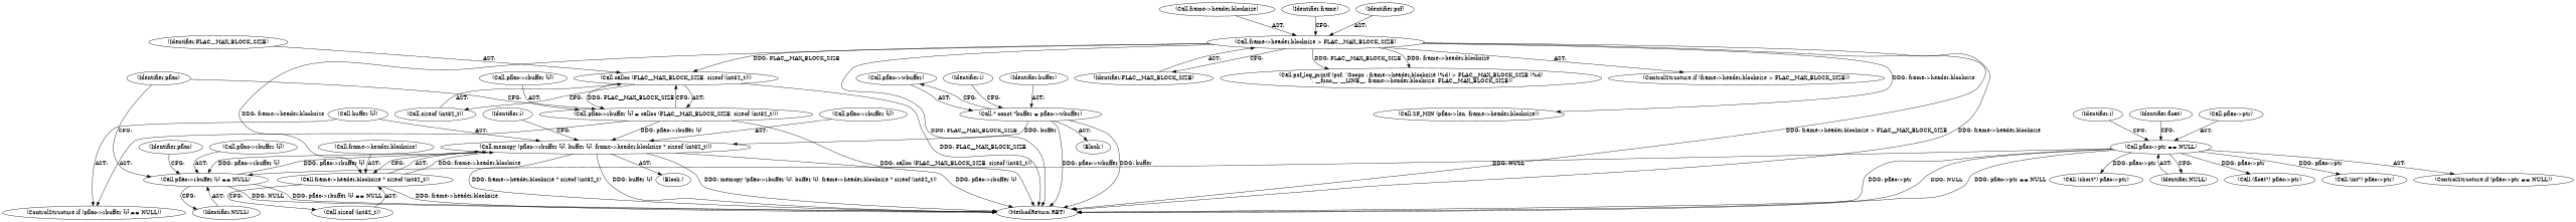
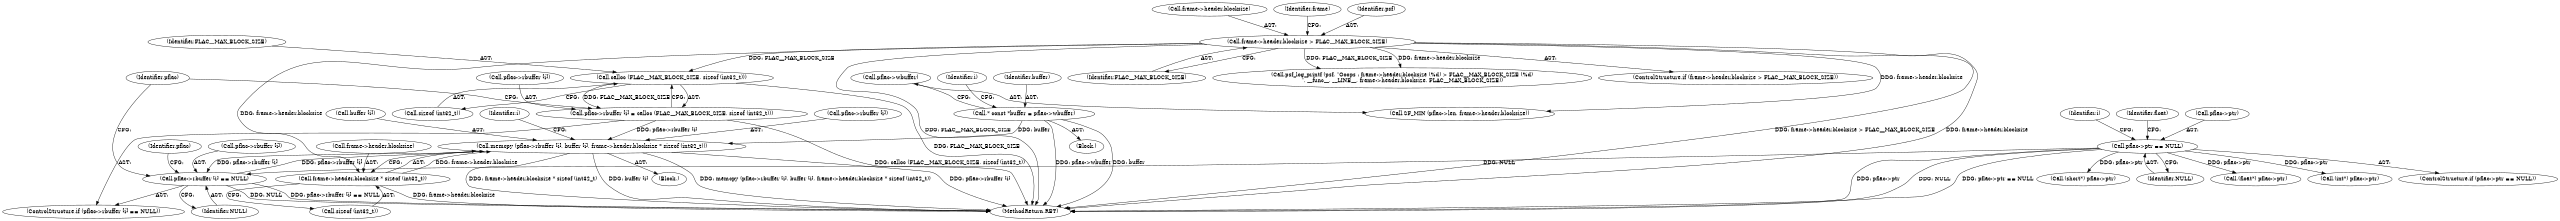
  digraph {
    n1 [label="(Call,memcpy (pflac->rbuffer [i], buffer [i], frame->header.blocksize * sizeof (int32_t)))"]
    n2 [label="(Call,pflac->rbuffer [i] == NULL)"]
    n3 [label="(Call,frame->header.blocksize * sizeof (int32_t))"]
    n4 [label="(MethodReturn,RET)"]
    n5 [label="(Block,)"]
    n6 [label="(Identifier,NULL)"]
    n7 [label="(ControlStructure,if (pflac->rbuffer [i] == NULL))"]
    n8 [label="(Call,sizeof (int32_t))"]
    n9 [label="(Call,pflac->rbuffer [i] = calloc (FLAC__MAX_BLOCK_SIZE, sizeof (int32_t)))"]
    n10 [label="(Call,calloc (FLAC__MAX_BLOCK_SIZE, sizeof (int32_t)))"]
    n11 [label="(Call,sizeof (int32_t))"]
    n12 [label="(Call,frame->header.blocksize > FLAC__MAX_BLOCK_SIZE)"]
    n13 [label="(Identifier,FLAC__MAX_BLOCK_SIZE)"]
    n14 [label="(Call,psf_log_printf (psf, \"Ooops : frame->header.blocksize (%d) > FLAC__MAX_BLOCK_SIZE (%d)\n\", __func__, __LINE__, frame->header.blocksize, FLAC__MAX_BLOCK_SIZE))"]
    n15 [label="(ControlStructure,if (frame->header.blocksize > FLAC__MAX_BLOCK_SIZE))"]
    n16 [label="(Call,SF_MIN (pflac->len, frame->header.blocksize))"]
    n17 [label="(Call,* const *buffer = pflac->wbuffer)"]
    n18 [label="(Call,pflac->wbuffer)"]
    n19 [label="(Block,)"]
    n20 [label="(Call,pflac->ptr == NULL)"]
    n21 [label="(Call,(int*) pflac->ptr)"]
    n22 [label="(ControlStructure,if (pflac->ptr == NULL))"]
    n23 [label="(Call,(short*) pflac->ptr)"]
    n24 [label="(Identifier,NULL)"]
    n25 [label="(Call,(float*) pflac->ptr)"]
    n26 [label="(Identifier,FLAC__MAX_BLOCK_SIZE)"]
    n27 [label="(Call,pflac->ptr)"]
    n28 [label="(Identifier,i)"]
    n29 [label="(Call,frame->header.blocksize)"]
    n30 [label="(Identifier,frame)"]
    n31 [label="(Identifier,pflac)"]
    n32 [label="(Identifier,i)"]
    n33 [label="(Identifier,float)"]
    n34 [label="(Call,frame->header.blocksize)"]
    n35 [label="(Call,buffer [i])"]
    n36 [label="(Identifier,buffer)"]
    n37 [label="(Call,pflac->rbuffer [i])"]
    n38 [label="(Identifier,psf)"]
    n39 [label="(Call,pflac->rbuffer [i])"]
    n40 [label="(Call,pflac->rbuffer [i])"]
    n41 [label="(Identifier,i)"]
    n42 [label="(Identifier,pflac)"]
    n1 -> n2 [label="DDG: pflac->rbuffer [i]"]
    n1 -> n3 [label="CFG: "]
    n1 -> n4 [label="DDG: pflac->rbuffer [i]"]
    n1 -> n4 [label="DDG: frame->header.blocksize * sizeof (int32_t)"]
    n1 -> n4 [label="DDG: buffer [i]"]
    n1 -> n4 [label="DDG: memcpy (pflac->rbuffer [i], buffer [i], frame->header.blocksize * sizeof (int32_t))"]
    n1 -> n5 [label="AST: "]
    n2 -> n1 [label="DDG: pflac->rbuffer [i]"]
    n2 -> n4 [label="DDG: pflac->rbuffer [i] == NULL"]
    n2 -> n4 [label="DDG: NULL"]
    n2 -> n6 [label="CFG: "]
-   n35 -> n7 [label="AST: "]
+   n2 -> n7 [label="AST: "]
    n3 -> n1 [label="AST: "]
    n3 -> n1 [label="DDG: frame->header.blocksize"]
    n3 -> n4 [label="DDG: frame->header.blocksize"]
    n3 -> n8 [label="CFG: "]
    n6 -> n2 [label="AST: "]
    n8 -> n3 [label="AST: "]
    n9 -> n1 [label="DDG: pflac->rbuffer [i]"]
    n9 -> n4 [label="DDG: calloc (FLAC__MAX_BLOCK_SIZE, sizeof (int32_t))"]
    n9 -> n7 [label="AST: "]
    n9 -> n10 [label="CFG: "]
    n10 -> n4 [label="DDG: FLAC__MAX_BLOCK_SIZE"]
    n10 -> n9 [label="AST: "]
    n10 -> n9 [label="DDG: FLAC__MAX_BLOCK_SIZE"]
    n10 -> n11 [label="CFG: "]
    n11 -> n10 [label="AST: "]
    n12 -> n3 [label="DDG: frame->header.blocksize"]
    n12 -> n4 [label="DDG: FLAC__MAX_BLOCK_SIZE"]
    n12 -> n4 [label="DDG: frame->header.blocksize > FLAC__MAX_BLOCK_SIZE"]
    n12 -> n4 [label="DDG: frame->header.blocksize"]
    n12 -> n10 [label="DDG: FLAC__MAX_BLOCK_SIZE"]
    n12 -> n13 [label="CFG: "]
    n12 -> n14 [label="DDG: frame->header.blocksize"]
    n12 -> n14 [label="DDG: FLAC__MAX_BLOCK_SIZE"]
    n12 -> n15 [label="AST: "]
    n12 -> n16 [label="DDG: frame->header.blocksize"]
    n13 -> n12 [label="AST: "]
    n17 -> n1 [label="DDG: buffer"]
    n17 -> n4 [label="DDG: pflac->wbuffer"]
    n17 -> n4 [label="DDG: buffer"]
    n17 -> n18 [label="CFG: "]
    n17 -> n19 [label="AST: "]
-   n18 -> n17 [label="AST: "]
+   n18 -> n16 [label="AST: "]
    n20 -> n2 [label="DDG: NULL"]
    n20 -> n4 [label="DDG: NULL"]
    n20 -> n4 [label="DDG: pflac->ptr == NULL"]
    n20 -> n4 [label="DDG: pflac->ptr"]
    n20 -> n21 [label="DDG: pflac->ptr"]
    n20 -> n22 [label="AST: "]
    n20 -> n23 [label="DDG: pflac->ptr"]
    n20 -> n24 [label="CFG: "]
    n20 -> n25 [label="DDG: pflac->ptr"]
    n24 -> n20 [label="AST: "]
    n26 -> n10 [label="AST: "]
    n27 -> n20 [label="AST: "]
    n28 -> n20 [label="CFG: "]
    n29 -> n12 [label="AST: "]
    n30 -> n12 [label="CFG: "]
    n31 -> n2 [label="CFG: "]
    n32 -> n17 [label="CFG: "]
    n33 -> n20 [label="CFG: "]
    n34 -> n3 [label="AST: "]
    n35 -> n1 [label="AST: "]
    n36 -> n17 [label="AST: "]
    n37 -> n1 [label="AST: "]
    n38 -> n12 [label="AST: "]
    n39 -> n9 [label="AST: "]
    n40 -> n2 [label="AST: "]
    n41 -> n1 [label="CFG: "]
    n42 -> n2 [label="CFG: "]
    n42 -> n9 [label="CFG: "]
  }
